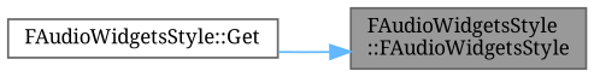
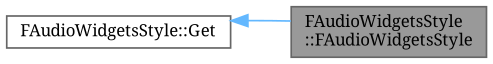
  digraph {
    rankdir=RL
    fontname="Noto Serif"
    node [fontname="Noto Serif" fontsize=10 shape=box style=filled]
    n1 [color=gray40 fillcolor=grey60 fontcolor=black height=0.2 label="FAudioWidgetsStyle\l::FAudioWidgetsStyle" width=0.4]
    n2 [color=grey40 fillcolor=white height=0.2 label="FAudioWidgetsStyle::Get" width=0.4]
-   n1 -> n2 [color=steelblue1 dir=back fontname="Noto Serif" fontsize=10 labelfontname=Helvetica labelfontsize=10 style=solid]
+   n2 -> n1 [color=steelblue1 dir=back fontname="Noto Serif" fontsize=10 labelfontname=Helvetica labelfontsize=10 style=solid]
  }
